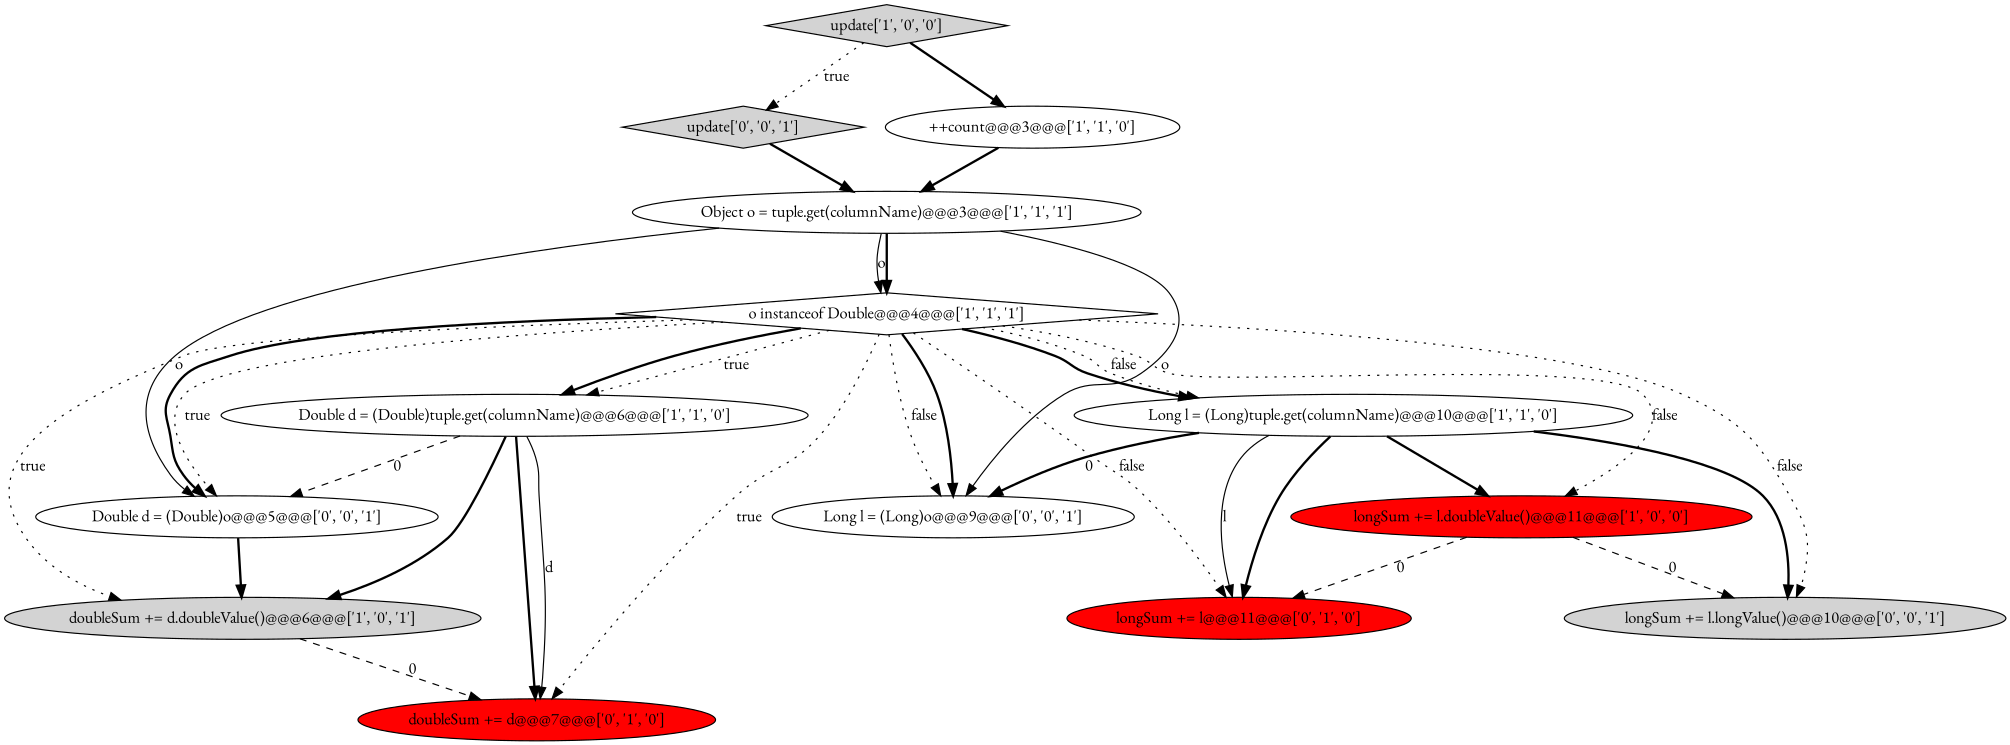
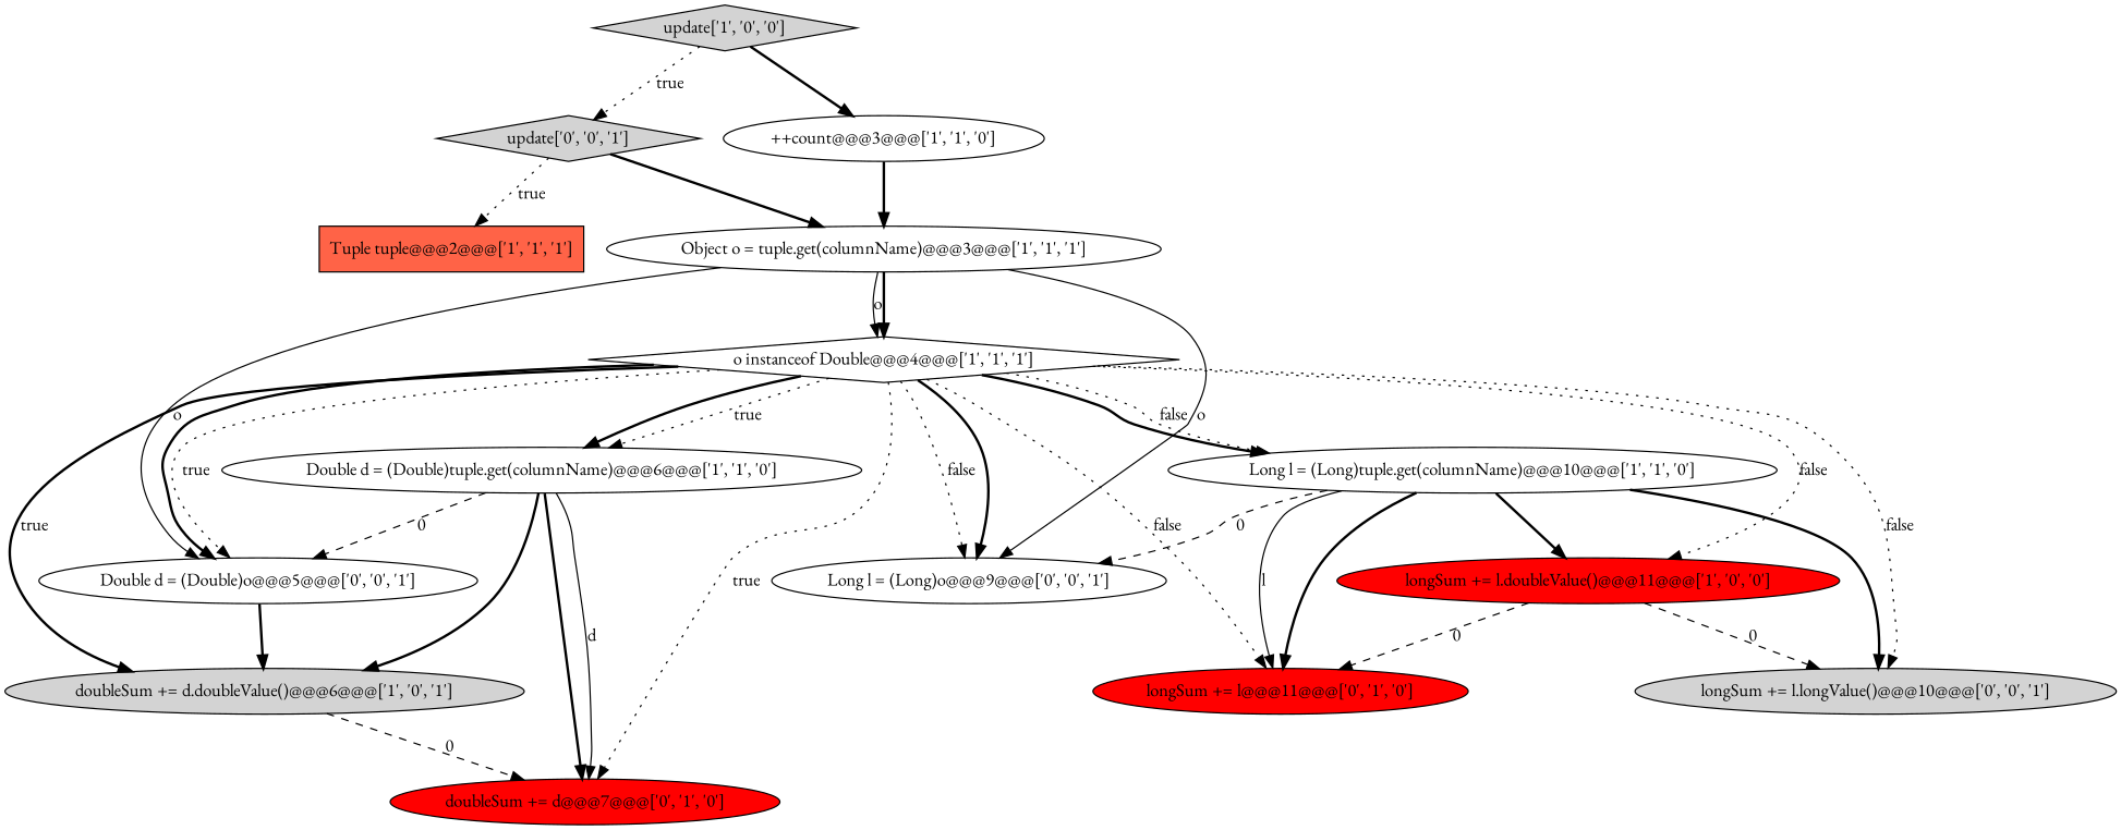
  digraph {
    fontname="EB Garamond"
    node [fillcolor=white fontname="EB Garamond" shape=ellipse style=filled]
    edge [fontname="EB Garamond" style=bold]
    n1 [label="Object o = tuple.get(columnName)@@@3@@@['1', '1', '1']"]
    n2 [label="Double d = (Double)o@@@5@@@['0', '0', '1']"]
    n3 [label="o instanceof Double@@@4@@@['1', '1', '1']" shape=diamond]
    n4 [label="Long l = (Long)o@@@9@@@['0', '0', '1']"]
    n5 [fillcolor=lightgray label="doubleSum += d.doubleValue()@@@6@@@['1', '0', '1']"]
    n6 [fillcolor=red label="longSum += l@@@11@@@['0', '1', '0']"]
    n7 [fillcolor=red label="longSum += l.doubleValue()@@@11@@@['1', '0', '0']"]
    n8 [fillcolor=lightgray label="longSum += l.longValue()@@@10@@@['0', '0', '1']"]
    n9 [label="Double d = (Double)tuple.get(columnName)@@@6@@@['1', '1', '0']"]
    n10 [fillcolor=red label="doubleSum += d@@@7@@@['0', '1', '0']"]
    n11 [label="Long l = (Long)tuple.get(columnName)@@@10@@@['1', '1', '0']"]
    n12 [fillcolor=lightgray label="update['0', '0', '1']" shape=diamond]
+   n13 [fillcolor=tomato label="Tuple tuple@@@2@@@['1', '1', '1']" shape=box]
    n14 [fillcolor=lightgray label="update['1', '0', '0']" shape=diamond]
    n15 [label="++count@@@3@@@['1', '1', '0']"]
    n1 -> n2 [label=o style=solid]
    n1 -> n3 [label=o style=solid]
    n1 -> n3
    n1 -> n4 [label=o style=solid]
    n2 -> n5
    n3 -> n2 [label=true style=dotted]
    n3 -> n2
    n3 -> n4 [label=false style=dotted]
    n3 -> n4
-   n3 -> n5 [label=true style=dotted]
+   n3 -> n5 [label=true]
    n3 -> n6 [label=false style=dotted]
    n3 -> n7 [label=false style=dotted]
    n3 -> n8 [label=false style=dotted]
    n3 -> n9 [label=true style=dotted]
    n3 -> n9
    n3 -> n10 [label=true style=dotted]
    n3 -> n11
    n3 -> n11 [label=false style=dotted]
    n5 -> n10 [label=0 style=dashed]
    n7 -> n6 [label=0 style=dashed]
    n7 -> n8 [label=0 style=dashed]
    n9 -> n2 [label=0 style=dashed]
    n9 -> n5
    n9 -> n10
    n9 -> n10 [label=d style=solid]
-   n11 -> n4 [label=0]
+   n11 -> n4 [label=0 style=dashed]
    n11 -> n6 [label=l style=solid]
    n11 -> n6
    n11 -> n7
    n11 -> n8
    n12 -> n1
+   n12 -> n13 [label=true style=dotted]
    n14 -> n12 [label=true style=dotted]
    n14 -> n15
    n15 -> n1
  }
